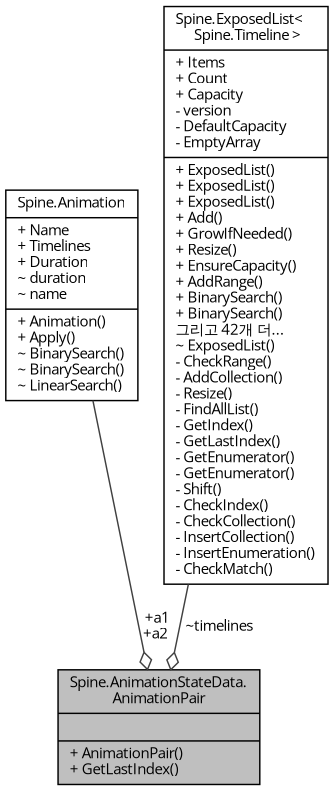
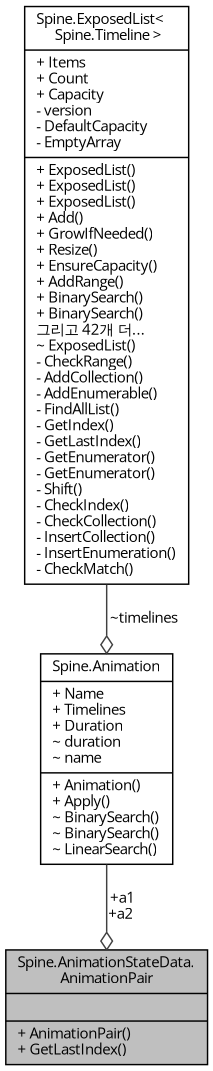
  digraph {
    fontname="Open Sans"
    node [color=black fillcolor=white fontname="Open Sans" fontsize=10 shape=record style=filled]
    edge [arrowhead=odiamond color=grey25 fontname="Open Sans" fontsize=10 labelfontname=Helvetica labelfontsize=10 style=solid]
    n1 [fillcolor=grey75 fontcolor=black height=0.2 label="{Spine.AnimationStateData.\lAnimationPair\n||+ AnimationPair()\l+ GetLastIndex()\l}" width=0.4]
    n2 [height=0.2 label="{Spine.Animation\n|+ Name\l+ Timelines\l+ Duration\l~ duration\l~ name\l|+ Animation()\l+ Apply()\l~ BinarySearch()\l~ BinarySearch()\l~ LinearSearch()\l}" width=0.4]
-   n3 [height=0.2 label="{Spine.ExposedList\<\l Spine.Timeline \>\n|+ Items\l+ Count\l+ Capacity\l- version\l- DefaultCapacity\l- EmptyArray\l|+ ExposedList()\l+ ExposedList()\l+ ExposedList()\l+ Add()\l+ GrowIfNeeded()\l+ Resize()\l+ EnsureCapacity()\l+ AddRange()\l+ BinarySearch()\l+ BinarySearch()\l그리고 42개 더...\l~ ExposedList()\l- CheckRange()\l- AddCollection()\l- Resize()\l- FindAllList()\l- GetIndex()\l- GetLastIndex()\l- GetEnumerator()\l- GetEnumerator()\l- Shift()\l- CheckIndex()\l- CheckCollection()\l- InsertCollection()\l- InsertEnumeration()\l- CheckMatch()\l}" width=0.4]
+   n3 [height=0.2 label="{Spine.ExposedList\<\l Spine.Timeline \>\n|+ Items\l+ Count\l+ Capacity\l- version\l- DefaultCapacity\l- EmptyArray\l|+ ExposedList()\l+ ExposedList()\l+ ExposedList()\l+ Add()\l+ GrowIfNeeded()\l+ Resize()\l+ EnsureCapacity()\l+ AddRange()\l+ BinarySearch()\l+ BinarySearch()\l그리고 42개 더...\l~ ExposedList()\l- CheckRange()\l- AddCollection()\l- AddEnumerable()\l- FindAllList()\l- GetIndex()\l- GetLastIndex()\l- GetEnumerator()\l- GetEnumerator()\l- Shift()\l- CheckIndex()\l- CheckCollection()\l- InsertCollection()\l- InsertEnumeration()\l- CheckMatch()\l}" width=0.4]
    n2 -> n1 [label=" +a1\n+a2"]
-   n3 -> n1 [label=" ~timelines"]
+   n3 -> n2 [label=" ~timelines"]
  }
